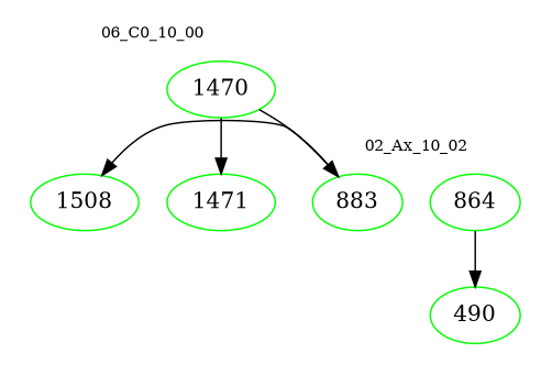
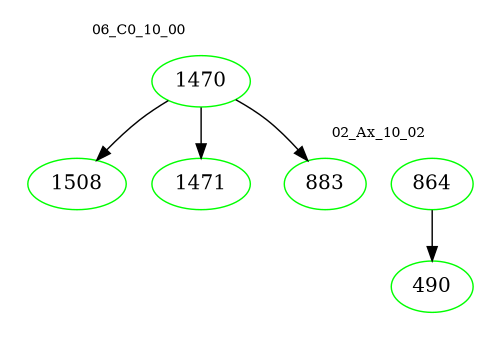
  digraph {
    node [color=green]
    edge [color=black]
    n1 [label=864]
    n2 [label=883]
    n3 [label=490]
    n4 [label=1470]
    n5 [label=1508]
    n6 [label=1471]
    subgraph cluster_1 {
      color=white
      fontsize=10
      label="02_Ax_10_02"
      n1
      n2
      n3
    }
    subgraph cluster_2 {
      color=white
      fontsize=10
      label="06_C0_10_00"
      n4
      n5
      n6
    }
    n1 -> n3
    n4 -> n2
-   n2 -> n5
+   n4 -> n5
    n4 -> n6
  }
